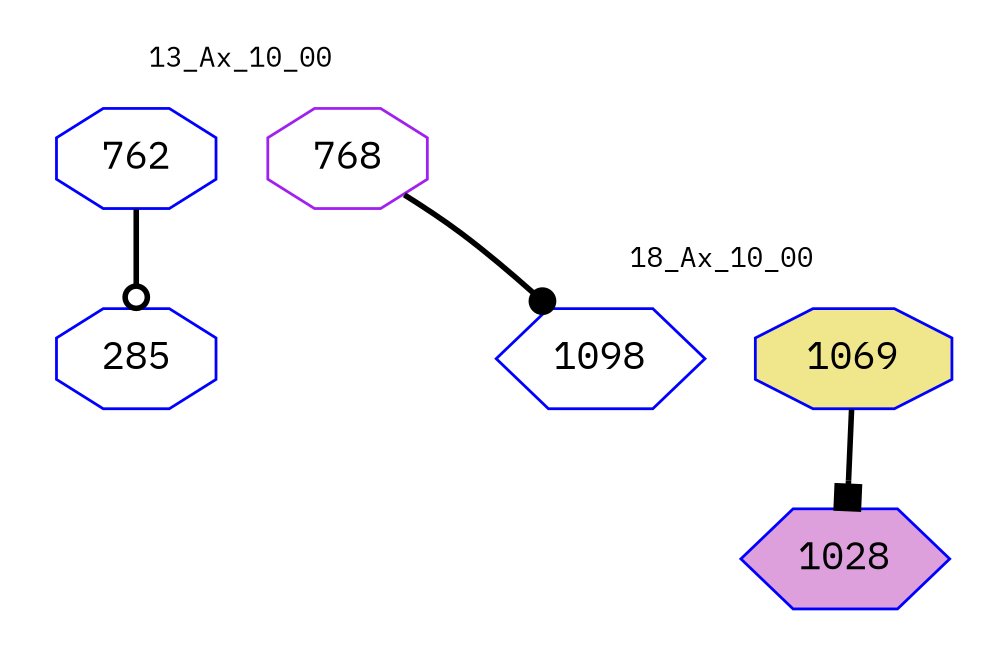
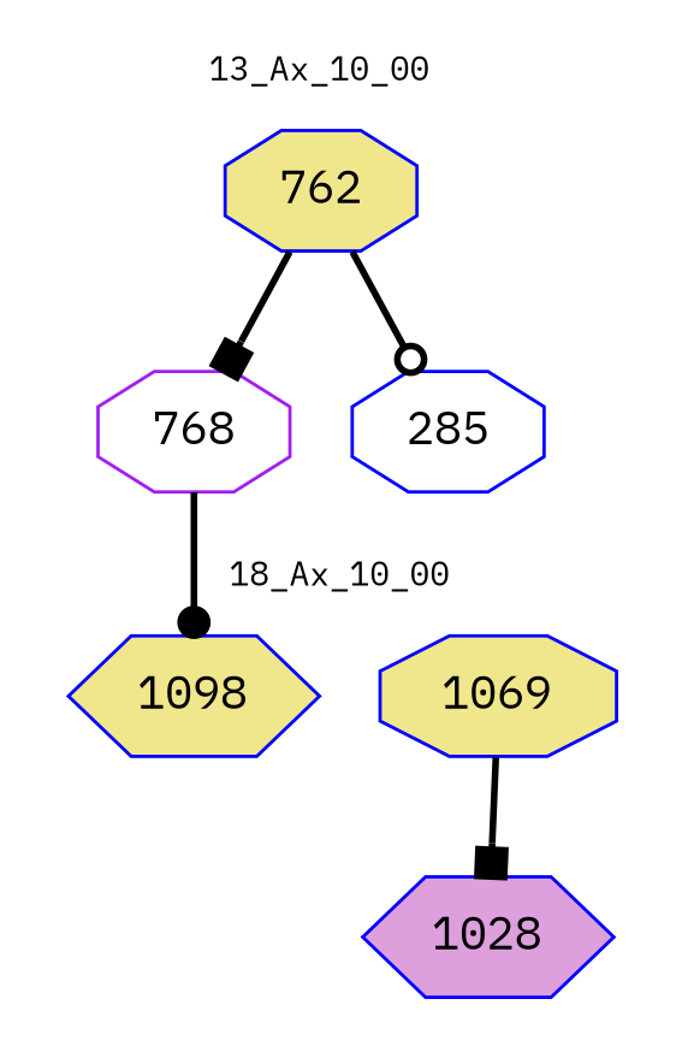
  digraph {
    fontname="IBM Plex Mono"
    node [color=blue fillcolor=khaki fontname="IBM Plex Mono" shape=octagon style=filled]
    edge [arrowhead=box color=black fontname="IBM Plex Mono" style=bold]
    n1 [label=1069]
    n2 [fillcolor=plum label=1028 shape=hexagon]
-   n3 [fillcolor=white label=1098 shape=hexagon]
-   n4 [fillcolor=white label=762]
+   n3 [label=1098 shape=hexagon]
+   n4 [label=762]
    n5 [color=purple fillcolor=white label=768]
    n6 [fillcolor=white label=285]
    subgraph cluster_1 {
      color=white
      fontsize=10
      label="18_Ax_10_00"
      n1
      n2
      n3
    }
    subgraph cluster_2 {
      color=white
      fontsize=10
      label="13_Ax_10_00"
      n4
      n5
      n6
    }
    n1 -> n2
+   n4 -> n5
    n4 -> n6 [arrowhead=odot]
    n5 -> n3 [arrowhead=dot]
  }
